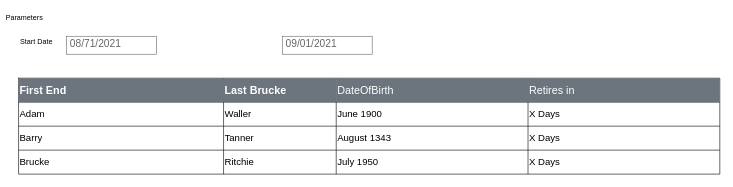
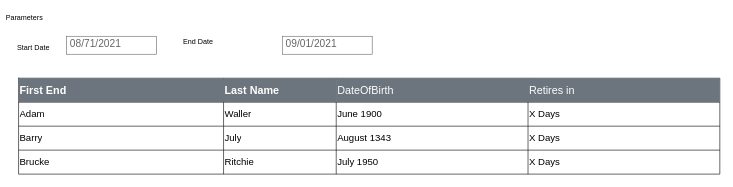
  <mxCell id="0" />
  <mxCell id="1" parent="0" />
  <mxCell id="2" value="08/71/2021" style="strokeWidth=1;shadow=0;dashed=0;align=center;html=1;shape=mxgraph.mockup.text.textBox;fontColor=#666666;align=left;fontSize=17;spacingLeft=4;spacingTop=-3;strokeColor=#666666;mainText=" vertex="1" parent="1"><mxGeometry x="110" y="60" width="150" height="30" as="geometry" /></mxCell>
- <mxCell id="3" value="Start Date" style="text;html=1;strokeColor=none;fillColor=none;align=center;verticalAlign=middle;whiteSpace=wrap;rounded=0;" vertex="1" parent="1"><mxGeometry x="20" y="60" width="80" height="20" as="geometry" /></mxCell>
+ <mxCell id="3" value="Start Date" style="text;html=1;strokeColor=none;fillColor=none;align=center;verticalAlign=middle;whiteSpace=wrap;rounded=0;" vertex="1" parent="1"><mxGeometry x="15" y="70" width="80" height="20" as="geometry" /></mxCell>
  <mxCell id="4" value="09/01/2021" style="strokeWidth=1;shadow=0;dashed=0;align=center;html=1;shape=mxgraph.mockup.text.textBox;fontColor=#666666;align=left;fontSize=17;spacingLeft=4;spacingTop=-3;strokeColor=#666666;mainText=" vertex="1" parent="1"><mxGeometry x="470" y="60" width="150" height="30" as="geometry" /></mxCell>
+ <mxCell id="5" value="End Date" style="text;html=1;strokeColor=none;fillColor=none;align=center;verticalAlign=middle;whiteSpace=wrap;rounded=0;" vertex="1" parent="1"><mxGeometry x="290" y="60" width="80" height="20" as="geometry" /></mxCell>
  <mxCell id="6" value="Parameters" style="text;html=1;strokeColor=none;fillColor=none;align=center;verticalAlign=middle;whiteSpace=wrap;rounded=0;" vertex="1" parent="1"><mxGeometry x="20" y="20" width="40" height="20" as="geometry" /></mxCell>
  <mxCell id="7" value="" style="shape=table;html=1;whiteSpace=wrap;startSize=0;container=1;collapsible=0;childLayout=tableLayout;" vertex="1" parent="1"><mxGeometry x="30" y="130" width="1170" height="160" as="geometry" /></mxCell>
  <mxCell id="8" value="" style="shape=partialRectangle;html=1;whiteSpace=wrap;collapsible=0;dropTarget=0;pointerEvents=0;fillColor=none;top=0;left=0;bottom=0;right=0;points=[[0,0.5],[1,0.5]];portConstraint=eastwest;" vertex="1" parent="7"><mxGeometry width="1170" height="40" as="geometry" /></mxCell>
  <mxCell id="9" value="First End" style="shape=partialRectangle;html=1;whiteSpace=wrap;connectable=0;top=0;left=0;bottom=0;right=0;overflow=hidden;align=left;fillColor=#6C757D;fontColor=#FFFFFF;fontStyle=1;fontSize=18;" vertex="1" parent="8"><mxGeometry width="342" height="40" as="geometry" /></mxCell>
- <mxCell id="10" value="Last Brucke" style="shape=partialRectangle;html=1;whiteSpace=wrap;connectable=0;top=0;left=0;bottom=0;right=0;overflow=hidden;align=left;fontColor=#FFFFFF;fillColor=#6C757D;fontStyle=1;fontSize=18;" vertex="1" parent="8"><mxGeometry x="342" width="188" height="40" as="geometry" /></mxCell>
+ <mxCell id="10" value="Last Name" style="shape=partialRectangle;html=1;whiteSpace=wrap;connectable=0;top=0;left=0;bottom=0;right=0;overflow=hidden;align=left;fontColor=#FFFFFF;fillColor=#6C757D;fontStyle=1;fontSize=18;" vertex="1" parent="8"><mxGeometry x="342" width="188" height="40" as="geometry" /></mxCell>
  <mxCell id="11" value="DateOfBirth" style="shape=partialRectangle;html=1;whiteSpace=wrap;connectable=0;top=0;left=0;bottom=0;right=0;overflow=hidden;align=left;fontColor=#FFFFFF;fillColor=#6C757D;fontSize=18;" vertex="1" parent="8"><mxGeometry x="530" width="320" height="40" as="geometry" /></mxCell>
  <mxCell id="12" value="Retires in&amp;nbsp;" style="shape=partialRectangle;html=1;whiteSpace=wrap;connectable=0;top=0;left=0;bottom=0;right=0;overflow=hidden;align=left;fontColor=#FFFFFF;fillColor=#6C757D;fontSize=18;" vertex="1" parent="8"><mxGeometry x="850" width="320" height="40" as="geometry" /></mxCell>
  <mxCell id="13" style="shape=partialRectangle;html=1;whiteSpace=wrap;collapsible=0;dropTarget=0;pointerEvents=0;fillColor=none;top=0;left=0;bottom=0;right=0;points=[[0,0.5],[1,0.5]];portConstraint=eastwest;" vertex="1" parent="7"><mxGeometry y="40" width="1170" height="40" as="geometry" /></mxCell>
  <mxCell id="14" value="Adam" style="shape=partialRectangle;html=1;whiteSpace=wrap;connectable=0;fillColor=none;top=0;left=0;bottom=0;right=0;overflow=hidden;align=left;fontSize=16;" vertex="1" parent="13"><mxGeometry width="342" height="40" as="geometry" /></mxCell>
  <mxCell id="15" value="Waller" style="shape=partialRectangle;html=1;whiteSpace=wrap;connectable=0;fillColor=none;top=0;left=0;bottom=0;right=0;overflow=hidden;align=left;fontSize=16;" vertex="1" parent="13"><mxGeometry x="342" width="188" height="40" as="geometry" /></mxCell>
  <mxCell id="16" value="June 1900" style="shape=partialRectangle;html=1;whiteSpace=wrap;connectable=0;fillColor=none;top=0;left=0;bottom=0;right=0;overflow=hidden;align=left;fontSize=16;" vertex="1" parent="13"><mxGeometry x="530" width="320" height="40" as="geometry" /></mxCell>
  <mxCell id="17" value="X Days" style="shape=partialRectangle;html=1;whiteSpace=wrap;connectable=0;fillColor=none;top=0;left=0;bottom=0;right=0;overflow=hidden;align=left;fontSize=16;" vertex="1" parent="13"><mxGeometry x="850" width="320" height="40" as="geometry" /></mxCell>
  <mxCell id="18" value="" style="shape=partialRectangle;html=1;whiteSpace=wrap;collapsible=0;dropTarget=0;pointerEvents=0;fillColor=none;top=0;left=0;bottom=0;right=0;points=[[0,0.5],[1,0.5]];portConstraint=eastwest;" vertex="1" parent="7"><mxGeometry y="80" width="1170" height="40" as="geometry" /></mxCell>
  <mxCell id="19" value="Barry" style="shape=partialRectangle;html=1;whiteSpace=wrap;connectable=0;fillColor=none;top=0;left=0;bottom=0;right=0;overflow=hidden;align=left;fontSize=16;" vertex="1" parent="18"><mxGeometry width="342" height="40" as="geometry" /></mxCell>
- <mxCell id="20" value="Tanner" style="shape=partialRectangle;html=1;whiteSpace=wrap;connectable=0;fillColor=none;top=0;left=0;bottom=0;right=0;overflow=hidden;fontSize=16;align=left;" vertex="1" parent="18"><mxGeometry x="342" width="188" height="40" as="geometry" /></mxCell>
+ <mxCell id="20" value="July" style="shape=partialRectangle;html=1;whiteSpace=wrap;connectable=0;fillColor=none;top=0;left=0;bottom=0;right=0;overflow=hidden;fontSize=16;align=left;" vertex="1" parent="18"><mxGeometry x="342" width="188" height="40" as="geometry" /></mxCell>
  <mxCell id="21" value="August 1343" style="shape=partialRectangle;html=1;whiteSpace=wrap;connectable=0;fillColor=none;top=0;left=0;bottom=0;right=0;overflow=hidden;fontSize=16;align=left;" vertex="1" parent="18"><mxGeometry x="530" width="320" height="40" as="geometry" /></mxCell>
  <mxCell id="22" value="X Days" style="shape=partialRectangle;html=1;whiteSpace=wrap;connectable=0;fillColor=none;top=0;left=0;bottom=0;right=0;overflow=hidden;fontSize=16;align=left;" vertex="1" parent="18"><mxGeometry x="850" width="320" height="40" as="geometry" /></mxCell>
  <mxCell id="23" value="" style="shape=partialRectangle;html=1;whiteSpace=wrap;collapsible=0;dropTarget=0;pointerEvents=0;fillColor=none;top=0;left=0;bottom=0;right=0;points=[[0,0.5],[1,0.5]];portConstraint=eastwest;" vertex="1" parent="7"><mxGeometry y="120" width="1170" height="40" as="geometry" /></mxCell>
  <mxCell id="24" value="Brucke" style="shape=partialRectangle;html=1;whiteSpace=wrap;connectable=0;fillColor=none;top=0;left=0;bottom=0;right=0;overflow=hidden;fontSize=16;align=left;" vertex="1" parent="23"><mxGeometry width="342" height="40" as="geometry" /></mxCell>
  <mxCell id="25" value="Ritchie" style="shape=partialRectangle;html=1;whiteSpace=wrap;connectable=0;fillColor=none;top=0;left=0;bottom=0;right=0;overflow=hidden;fontSize=16;align=left;" vertex="1" parent="23"><mxGeometry x="342" width="188" height="40" as="geometry" /></mxCell>
  <mxCell id="26" value="July 1950" style="shape=partialRectangle;html=1;whiteSpace=wrap;connectable=0;fillColor=none;top=0;left=0;bottom=0;right=0;overflow=hidden;fontSize=16;align=left;" vertex="1" parent="23"><mxGeometry x="530" width="320" height="40" as="geometry" /></mxCell>
  <mxCell id="27" value="X Days" style="shape=partialRectangle;html=1;whiteSpace=wrap;connectable=0;fillColor=none;top=0;left=0;bottom=0;right=0;overflow=hidden;fontSize=16;align=left;" vertex="1" parent="23"><mxGeometry x="850" width="320" height="40" as="geometry" /></mxCell>
